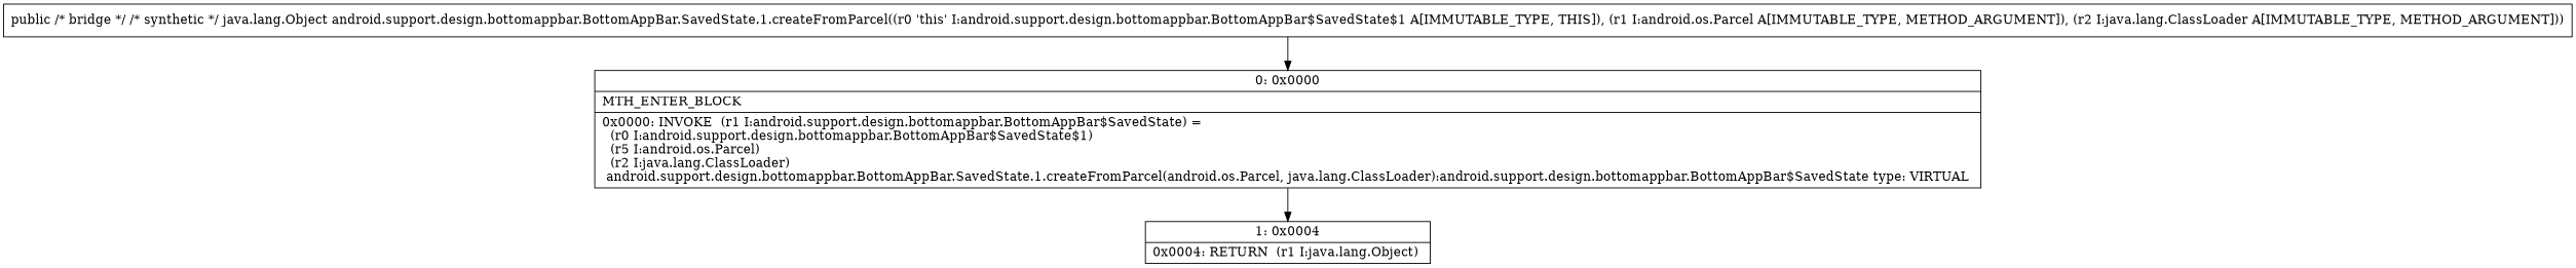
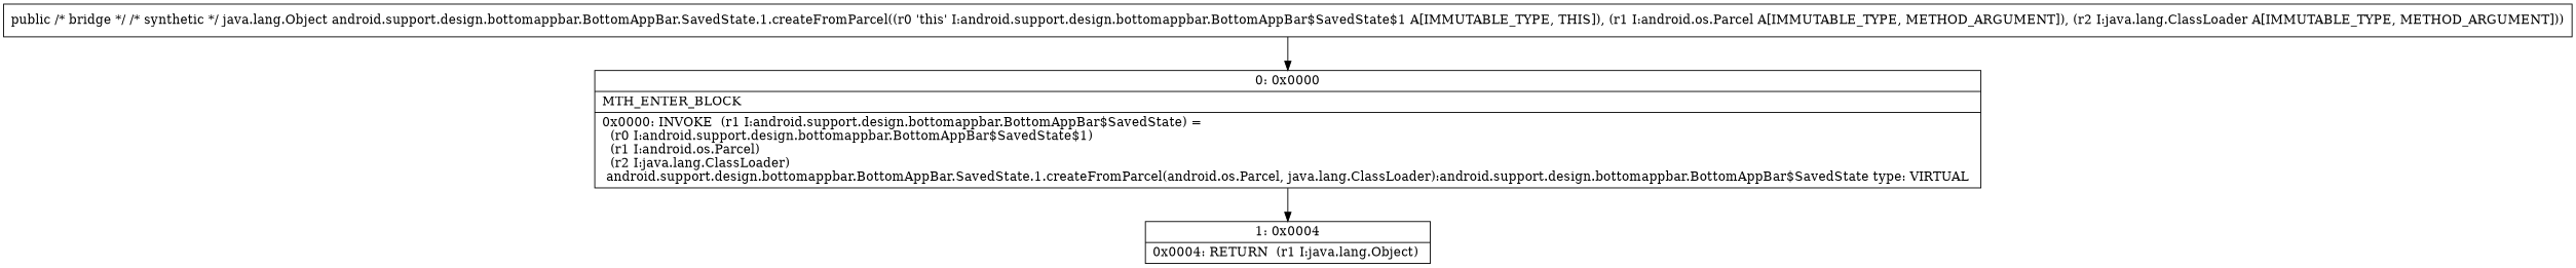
  digraph {
    node [shape=record]
-   n1 [label="{0\:\ 0x0000|MTH_ENTER_BLOCK\l|0x0000: INVOKE  (r1 I:android.support.design.bottomappbar.BottomAppBar$SavedState) = \l  (r0 I:android.support.design.bottomappbar.BottomAppBar$SavedState$1)\l  (r5 I:android.os.Parcel)\l  (r2 I:java.lang.ClassLoader)\l android.support.design.bottomappbar.BottomAppBar.SavedState.1.createFromParcel(android.os.Parcel, java.lang.ClassLoader):android.support.design.bottomappbar.BottomAppBar$SavedState type: VIRTUAL \l}"]
+   n1 [label="{0\:\ 0x0000|MTH_ENTER_BLOCK\l|0x0000: INVOKE  (r1 I:android.support.design.bottomappbar.BottomAppBar$SavedState) = \l  (r0 I:android.support.design.bottomappbar.BottomAppBar$SavedState$1)\l  (r1 I:android.os.Parcel)\l  (r2 I:java.lang.ClassLoader)\l android.support.design.bottomappbar.BottomAppBar.SavedState.1.createFromParcel(android.os.Parcel, java.lang.ClassLoader):android.support.design.bottomappbar.BottomAppBar$SavedState type: VIRTUAL \l}"]
    n2 [label="{1\:\ 0x0004|0x0004: RETURN  (r1 I:java.lang.Object) \l}"]
    n3 [label="{public \/* bridge *\/ \/* synthetic *\/ java.lang.Object android.support.design.bottomappbar.BottomAppBar.SavedState.1.createFromParcel((r0 'this' I:android.support.design.bottomappbar.BottomAppBar$SavedState$1 A[IMMUTABLE_TYPE, THIS]), (r1 I:android.os.Parcel A[IMMUTABLE_TYPE, METHOD_ARGUMENT]), (r2 I:java.lang.ClassLoader A[IMMUTABLE_TYPE, METHOD_ARGUMENT])) }"]
    n1 -> n2
    n3 -> n1
  }
